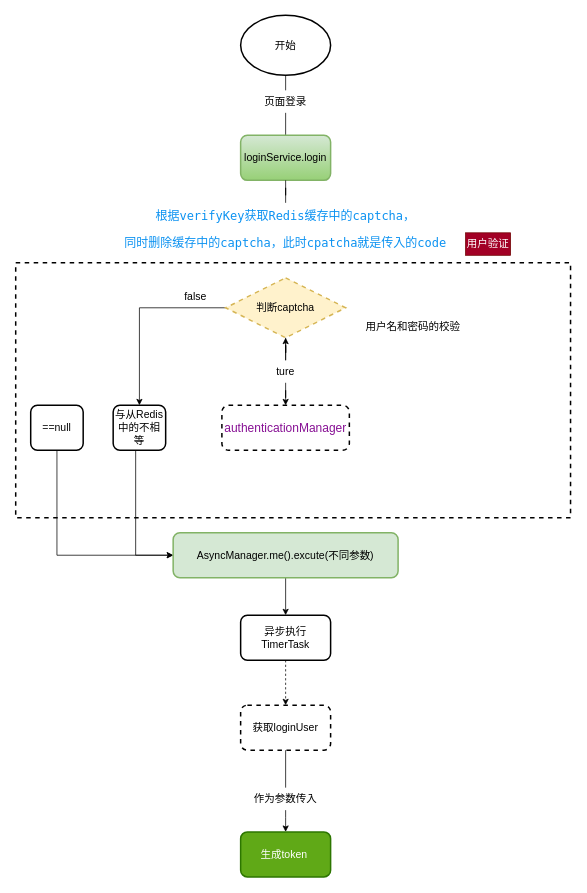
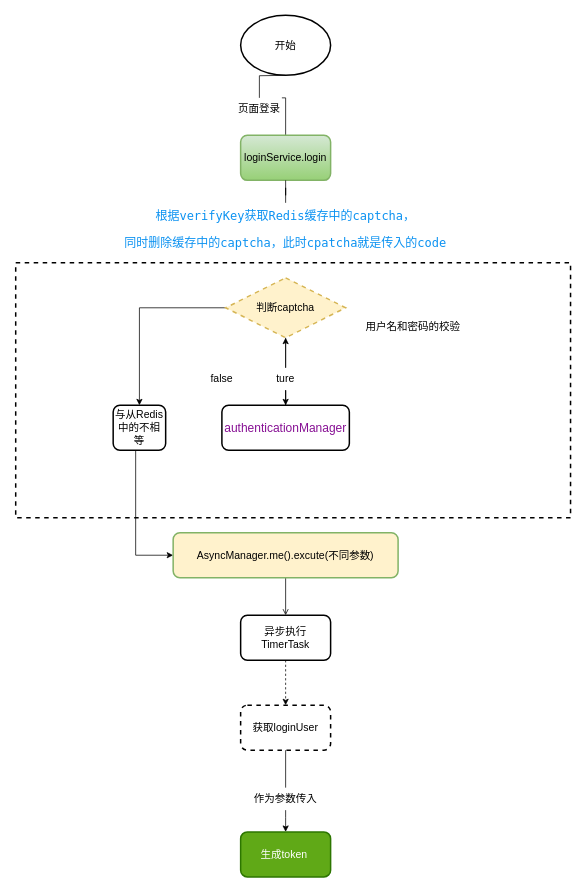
  <mxCell id="0" />
  <mxCell id="1" parent="0" />
  <mxCell id="2" value="" style="rounded=0;whiteSpace=wrap;html=1;fontFamily=Helvetica;fontSize=14;fontColor=#000000;dashed=1;strokeWidth=2;fillColor=none;" vertex="1" parent="1"><mxGeometry x="20" y="350" width="740" height="340" as="geometry" /></mxCell>
  <mxCell id="3" style="edgeStyle=orthogonalEdgeStyle;rounded=0;orthogonalLoop=1;jettySize=auto;html=1;entryX=0.5;entryY=0;entryDx=0;entryDy=0;fontSize=14;startArrow=none;endArrow=none;" edge="1" parent="1" source="6" target="5"><mxGeometry relative="1" as="geometry"><Array as="points"><mxPoint x="380" y="130" /><mxPoint x="380" y="130" /></Array></mxGeometry></mxCell>
  <mxCell id="4" value="&lt;font style=&quot;font-size: 14px;&quot;&gt;开始&lt;/font&gt;" style="ellipse;whiteSpace=wrap;html=1;strokeWidth=2;" vertex="1" parent="1"><mxGeometry x="320" y="20" width="120" height="80" as="geometry" /></mxCell>
  <mxCell id="5" value="loginService.login" style="rounded=1;whiteSpace=wrap;html=1;fontSize=14;strokeWidth=2;fillColor=#d5e8d4;gradientColor=#97d077;strokeColor=#82b366;" vertex="1" parent="1"><mxGeometry x="320" y="180" width="120" height="60" as="geometry" /></mxCell>
- <mxCell id="6" value="页面登录" style="text;html=1;strokeColor=none;fillColor=none;align=center;verticalAlign=middle;whiteSpace=wrap;rounded=0;fontSize=14;" vertex="1" parent="1"><mxGeometry x="350" y="120" width="60" height="30" as="geometry" /></mxCell>
+ <mxCell id="6" value="页面登录" style="text;html=1;strokeColor=none;fillColor=none;align=center;verticalAlign=middle;whiteSpace=wrap;rounded=0;fontSize=14;" vertex="1" parent="1"><mxGeometry x="315" y="130" width="60" height="30" as="geometry" /></mxCell>
  <mxCell id="7" value="" style="edgeStyle=orthogonalEdgeStyle;rounded=0;orthogonalLoop=1;jettySize=auto;html=1;entryX=0.5;entryY=0;entryDx=0;entryDy=0;fontSize=14;endArrow=none;" edge="1" parent="1" target="6"><mxGeometry relative="1" as="geometry"><mxPoint x="380" y="100" as="sourcePoint" /><mxPoint x="380" y="180" as="targetPoint" /><Array as="points" /></mxGeometry></mxCell>
  <mxCell id="8" style="edgeStyle=orthogonalEdgeStyle;rounded=0;orthogonalLoop=1;jettySize=auto;html=1;fontSize=14;entryX=0.5;entryY=0;entryDx=0;entryDy=0;startArrow=none;" edge="1" parent="1" source="15" target="13"><mxGeometry relative="1" as="geometry"><mxPoint x="380" y="520" as="targetPoint" /></mxGeometry></mxCell>
  <mxCell id="9" style="edgeStyle=orthogonalEdgeStyle;rounded=0;orthogonalLoop=1;jettySize=auto;html=1;entryX=0.5;entryY=0;entryDx=0;entryDy=0;fontFamily=Helvetica;fontSize=14;" edge="1" parent="1" source="10" target="20"><mxGeometry relative="1" as="geometry" /></mxCell>
  <mxCell id="10" value="判断captcha" style="rhombus;whiteSpace=wrap;html=1;fontSize=14;fillColor=#fff2cc;strokeColor=#d6b656;strokeWidth=2;dashed=1;" vertex="1" parent="1"><mxGeometry x="300" y="370" width="160" height="80" as="geometry" /></mxCell>
  <mxCell id="11" value="&lt;pre style=&quot;background-color:#ffffff;color:#080808;font-family:'JetBrains Mono',monospace;font-size:12.0pt;&quot;&gt;&lt;span style=&quot;color:#0c92f1;&quot;&gt;根据verifyKey获取Redis缓存中的captcha，&lt;/span&gt;&lt;/pre&gt;&lt;pre style=&quot;background-color:#ffffff;color:#080808;font-family:'JetBrains Mono',monospace;font-size:12.0pt;&quot;&gt;&lt;span style=&quot;color:#0c92f1;&quot;&gt;同时删除缓存中的captcha，此时cpatcha就是传入的code&lt;/span&gt;&lt;/pre&gt;" style="text;html=1;strokeColor=none;fillColor=none;align=center;verticalAlign=middle;whiteSpace=wrap;rounded=0;fontSize=14;" vertex="1" parent="1"><mxGeometry x="210" y="270" width="340" height="70" as="geometry" /></mxCell>
  <mxCell id="12" value="" style="edgeStyle=orthogonalEdgeStyle;rounded=0;orthogonalLoop=1;jettySize=auto;html=1;entryX=0.5;entryY=0;entryDx=0;entryDy=0;fontSize=14;endArrow=none;" edge="1" parent="1" source="5" target="11"><mxGeometry relative="1" as="geometry"><mxPoint x="380" y="240" as="sourcePoint" /><mxPoint x="380" y="330" as="targetPoint" /></mxGeometry></mxCell>
- <mxCell id="13" value="&lt;pre style=&quot;background-color: rgb(255, 255, 255); color: rgb(8, 8, 8); font-size: 12pt;&quot;&gt;&lt;span style=&quot;color: rgb(135, 16, 148);&quot;&gt;&lt;font face=&quot;Helvetica&quot;&gt;authenticationManager&lt;/font&gt;&lt;/span&gt;&lt;/pre&gt;" style="rounded=1;whiteSpace=wrap;html=1;fontSize=14;strokeWidth=2;dashed=1;" vertex="1" parent="1"><mxGeometry x="295" y="540" width="170" height="60" as="geometry" /></mxCell>
+ <mxCell id="13" value="&lt;pre style=&quot;background-color: rgb(255, 255, 255); color: rgb(8, 8, 8); font-size: 12pt;&quot;&gt;&lt;span style=&quot;color: rgb(135, 16, 148);&quot;&gt;&lt;font face=&quot;Helvetica&quot;&gt;authenticationManager&lt;/font&gt;&lt;/span&gt;&lt;/pre&gt;" style="rounded=1;whiteSpace=wrap;html=1;fontSize=14;strokeWidth=2;" vertex="1" parent="1"><mxGeometry x="295" y="540" width="170" height="60" as="geometry" /></mxCell>
  <mxCell id="14" value="" style="edgeStyle=orthogonalEdgeStyle;rounded=0;orthogonalLoop=1;jettySize=auto;html=1;fontSize=14;" edge="1" parent="1" source="15" target="10"><mxGeometry relative="1" as="geometry" /></mxCell>
- <mxCell id="15" value="ture" style="text;html=1;strokeColor=none;fillColor=none;align=center;verticalAlign=middle;whiteSpace=wrap;rounded=0;fontSize=14;" vertex="1" parent="1"><mxGeometry x="350" y="480" width="60" height="30" as="geometry" /></mxCell>
+ <mxCell id="15" value="ture" style="text;html=1;strokeColor=none;fillColor=none;align=center;verticalAlign=middle;whiteSpace=wrap;rounded=0;fontSize=14;" vertex="1" parent="1"><mxGeometry x="350" y="490" width="60" height="30" as="geometry" /></mxCell>
  <mxCell id="16" value="" style="edgeStyle=orthogonalEdgeStyle;rounded=0;orthogonalLoop=1;jettySize=auto;html=1;fontSize=14;entryX=0.5;entryY=0;entryDx=0;entryDy=0;endArrow=none;" edge="1" parent="1" source="10" target="15"><mxGeometry relative="1" as="geometry"><mxPoint x="380" y="540" as="targetPoint" /><mxPoint x="380" y="450" as="sourcePoint" /></mxGeometry></mxCell>
- <mxCell id="17" style="edgeStyle=orthogonalEdgeStyle;rounded=0;orthogonalLoop=1;jettySize=auto;html=1;entryX=0;entryY=0.5;entryDx=0;entryDy=0;fontFamily=Helvetica;fontSize=14;fontColor=#000000;" edge="1" parent="1" source="18" target="23"><mxGeometry relative="1" as="geometry"><Array as="points"><mxPoint x="75" y="740" /></Array></mxGeometry></mxCell>
- <mxCell id="18" value="==null" style="rounded=1;whiteSpace=wrap;html=1;fontFamily=Helvetica;fontSize=14;strokeWidth=2;" vertex="1" parent="1"><mxGeometry x="40" y="540" width="70" height="60" as="geometry" /></mxCell>
  <mxCell id="19" style="edgeStyle=orthogonalEdgeStyle;rounded=0;orthogonalLoop=1;jettySize=auto;html=1;entryX=0;entryY=0.5;entryDx=0;entryDy=0;fontFamily=Helvetica;fontSize=14;fontColor=#000000;" edge="1" parent="1" source="20" target="23"><mxGeometry relative="1" as="geometry"><Array as="points"><mxPoint x="180" y="740" /></Array></mxGeometry></mxCell>
  <mxCell id="20" value="与从Redis中的不相等" style="rounded=1;whiteSpace=wrap;html=1;fontFamily=Helvetica;fontSize=14;strokeWidth=2;" vertex="1" parent="1"><mxGeometry x="150" y="540" width="70" height="60" as="geometry" /></mxCell>
- <mxCell id="21" value="false" style="text;html=1;strokeColor=none;fillColor=none;align=center;verticalAlign=middle;whiteSpace=wrap;rounded=0;fontFamily=Helvetica;fontSize=14;" vertex="1" parent="1"><mxGeometry x="230" y="380" width="60" height="30" as="geometry" /></mxCell>
- <mxCell id="22" style="edgeStyle=orthogonalEdgeStyle;rounded=0;orthogonalLoop=1;jettySize=auto;html=1;entryX=0.5;entryY=0;entryDx=0;entryDy=0;fontFamily=Helvetica;fontSize=14;fontColor=#000000;" edge="1" parent="1" source="23" target="25"><mxGeometry relative="1" as="geometry" /></mxCell>
- <mxCell id="23" value="AsyncManager.me().excute(不同参数)" style="rounded=1;whiteSpace=wrap;html=1;fontFamily=Helvetica;fontSize=14;fillColor=#d5e8d4;strokeColor=#82b366;strokeWidth=2;" vertex="1" parent="1"><mxGeometry x="230" y="710" width="300" height="60" as="geometry" /></mxCell>
+ <mxCell id="21" value="false" style="text;html=1;strokeColor=none;fillColor=none;align=center;verticalAlign=middle;whiteSpace=wrap;rounded=0;fontFamily=Helvetica;fontSize=14;" vertex="1" parent="1"><mxGeometry x="265" y="490" width="60" height="30" as="geometry" /></mxCell>
+ <mxCell id="22" style="edgeStyle=orthogonalEdgeStyle;rounded=0;orthogonalLoop=1;jettySize=auto;html=1;entryX=0.5;entryY=0;entryDx=0;entryDy=0;fontFamily=Helvetica;fontSize=14;fontColor=#000000;endArrow=open;" edge="1" parent="1" source="23" target="25"><mxGeometry relative="1" as="geometry" /></mxCell>
+ <mxCell id="23" value="AsyncManager.me().excute(不同参数)" style="rounded=1;whiteSpace=wrap;html=1;fontFamily=Helvetica;fontSize=14;fillColor=#fff2cc;strokeColor=#82b366;strokeWidth=2;" vertex="1" parent="1"><mxGeometry x="230" y="710" width="300" height="60" as="geometry" /></mxCell>
  <mxCell id="24" style="edgeStyle=orthogonalEdgeStyle;rounded=0;orthogonalLoop=1;jettySize=auto;html=1;entryX=0.5;entryY=0;entryDx=0;entryDy=0;fontFamily=Helvetica;fontSize=14;fontColor=#000000;dashed=1;" edge="1" parent="1" source="25" target="28"><mxGeometry relative="1" as="geometry" /></mxCell>
  <mxCell id="25" value="异步执行TimerTask" style="rounded=1;whiteSpace=wrap;html=1;fontFamily=Helvetica;fontSize=14;fontColor=#000000;strokeWidth=2;" vertex="1" parent="1"><mxGeometry x="320" y="820" width="120" height="60" as="geometry" /></mxCell>
  <mxCell id="26" value="生成token&amp;nbsp;" style="rounded=1;whiteSpace=wrap;html=1;fontFamily=Helvetica;fontSize=14;fontColor=#ffffff;strokeWidth=2;fillColor=#60a917;strokeColor=#2D7600;" vertex="1" parent="1"><mxGeometry x="320" y="1109" width="120" height="60" as="geometry" /></mxCell>
  <mxCell id="27" style="edgeStyle=orthogonalEdgeStyle;rounded=0;orthogonalLoop=1;jettySize=auto;html=1;entryX=0.5;entryY=0;entryDx=0;entryDy=0;fontFamily=Helvetica;fontSize=14;fontColor=#000000;startArrow=none;" edge="1" parent="1" source="30" target="26"><mxGeometry relative="1" as="geometry"><Array as="points"><mxPoint x="380" y="1090" /><mxPoint x="380" y="1090" /></Array></mxGeometry></mxCell>
  <mxCell id="28" value="获取loginUser" style="rounded=1;whiteSpace=wrap;html=1;fontFamily=Helvetica;fontSize=14;fontColor=#000000;strokeWidth=2;fillColor=default;dashed=1;" vertex="1" parent="1"><mxGeometry x="320" y="940" width="120" height="60" as="geometry" /></mxCell>
- <mxCell id="29" value="用户验证" style="text;html=1;strokeColor=#6F0000;fillColor=#a20025;align=center;verticalAlign=middle;whiteSpace=wrap;rounded=0;fontFamily=Helvetica;fontSize=14;fontColor=#ffffff;" vertex="1" parent="1"><mxGeometry x="620" y="310" width="60" height="30" as="geometry" /></mxCell>
  <mxCell id="30" value="作为参数传入" style="text;html=1;strokeColor=none;fillColor=none;align=center;verticalAlign=middle;whiteSpace=wrap;rounded=0;fontFamily=Helvetica;fontSize=14;fontColor=#000000;" vertex="1" parent="1"><mxGeometry x="335" y="1050" width="90" height="30" as="geometry" /></mxCell>
  <mxCell id="31" value="" style="edgeStyle=orthogonalEdgeStyle;rounded=0;orthogonalLoop=1;jettySize=auto;html=1;entryX=0.5;entryY=0;entryDx=0;entryDy=0;fontFamily=Helvetica;fontSize=14;fontColor=#000000;endArrow=none;" edge="1" parent="1" source="28" target="30"><mxGeometry relative="1" as="geometry"><mxPoint x="375" y="1000" as="sourcePoint" /><mxPoint x="375" y="1109" as="targetPoint" /></mxGeometry></mxCell>
  <mxCell id="32" value="用户名和密码的校验" style="text;html=1;strokeColor=none;fillColor=none;align=center;verticalAlign=middle;whiteSpace=wrap;rounded=0;fontFamily=Helvetica;fontSize=14;" vertex="1" parent="1"><mxGeometry x="480" y="420" width="140" height="30" as="geometry" /></mxCell>
